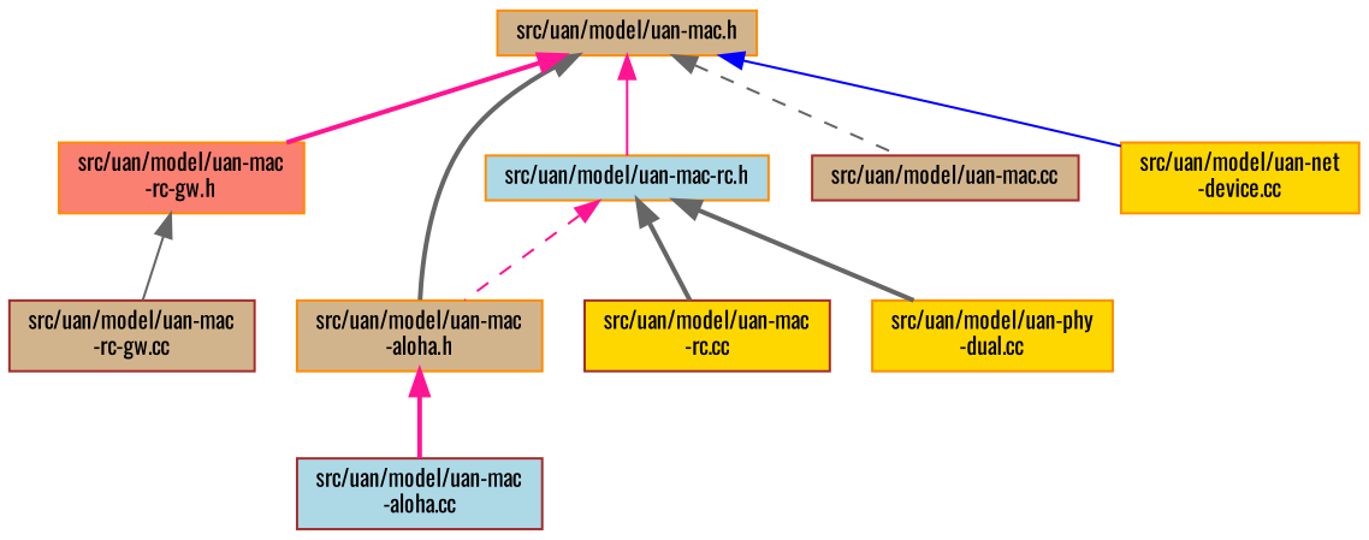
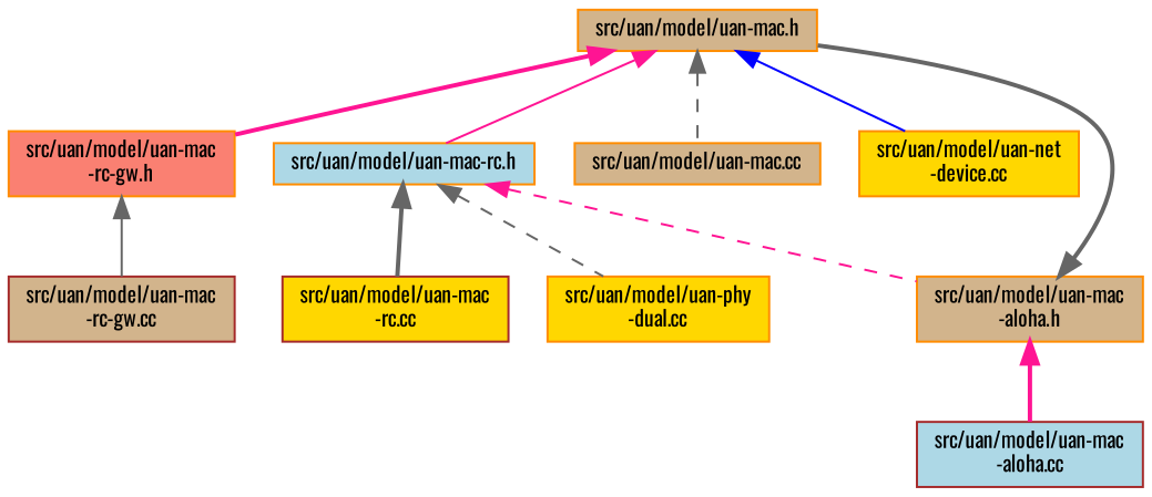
  digraph {
    fontname=Oswald
    node [color=darkorange fillcolor=tan fontname=Oswald fontsize=10 shape=record style=filled]
    edge [color=gray40 dir=back fontname=Oswald fontsize=10 labelfontname=Helvetica labelfontsize=10 style=bold]
    n1 [fontcolor=black height=0.2 label="src/uan/model/uan-mac.h" width=0.4]
    n2 [height=0.2 label="src/uan/model/uan-mac\l-aloha.h" width=0.4]
    n3 [fillcolor=salmon height=0.2 label="src/uan/model/uan-mac\l-rc-gw.h" width=0.4]
    n4 [fillcolor=lightblue height=0.2 label="src/uan/model/uan-mac-rc.h" width=0.4]
-   n5 [color=brown height=0.2 label="src/uan/model/uan-mac.cc" width=0.4]
+   n5 [height=0.2 label="src/uan/model/uan-mac.cc" width=0.4]
    n6 [fillcolor=gold height=0.2 label="src/uan/model/uan-net\l-device.cc" width=0.4]
    n7 [color=brown fillcolor=lightblue height=0.2 label="src/uan/model/uan-mac\l-aloha.cc" width=0.4]
    n8 [color=brown height=0.2 label="src/uan/model/uan-mac\l-rc-gw.cc" width=0.4]
    n9 [color=brown fillcolor=gold height=0.2 label="src/uan/model/uan-mac\l-rc.cc" width=0.4]
    n10 [fillcolor=gold height=0.2 label="src/uan/model/uan-phy\l-dual.cc" width=0.4]
-   n1 -> n2
+   n2 -> n1
    n1 -> n3 [color=deeppink]
    n1 -> n4 [color=deeppink style=solid]
    n1 -> n5 [style=dashed]
    n1 -> n6 [color=blue style=solid]
    n2 -> n7 [color=deeppink]
    n3 -> n8 [style=solid]
    n4 -> n2 [color=deeppink style=dashed]
    n4 -> n9
-   n4 -> n10
+   n4 -> n10 [style=dashed]
  }
